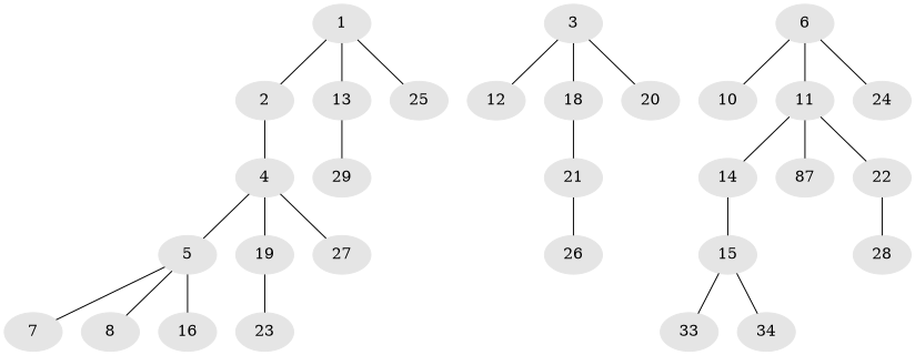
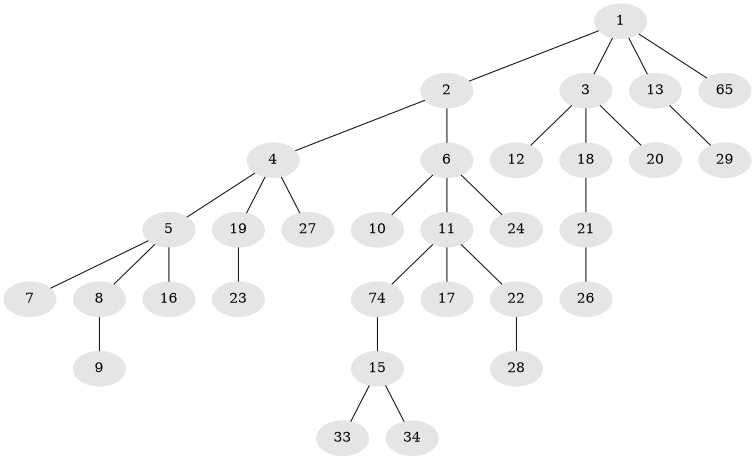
  graph {
    node [color=gray90 style=filled]
    edge [weight=1.0]
    1
    2
    3
    13
-   25
+   25 [label=65]
    4
    6
    12
    18
    20
    29
    5
    19
    27
    10
    11
    24
    21
    7
    8
    16
    23
-   14
-   17 [label=87]
+   9
+   14 [label=74]
+   17
    22
    15
    28
    33
    34
    26
    1 -- 2
+   1 -- 3
    1 -- 13
    1 -- 25
    2 -- 4
+   2 -- 6
    3 -- 12
    3 -- 18
    3 -- 20
    13 -- 29
    4 -- 5
    4 -- 19
    4 -- 27
    6 -- 10
    6 -- 11
    6 -- 24
    18 -- 21
    5 -- 7
    5 -- 8
    5 -- 16 [weight=2.0]
    19 -- 23
    11 -- 14
    11 -- 17
    11 -- 22
    21 -- 26
+   8 -- 9
    14 -- 15
    22 -- 28
    15 -- 33
    15 -- 34
  }
